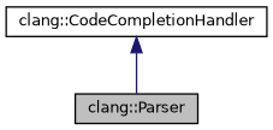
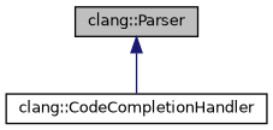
  digraph {
    node [color=black fontname=Helvetica fontsize=10 shape=record]
    n1 [fillcolor=grey75 fontcolor=black height=0.2 label="clang::Parser" style=filled width=0.4]
    n2 [height=0.2 label="clang::CodeCompletionHandler" width=0.4]
-   n2 -> n1 [color=midnightblue dir=back fontname=Helvetica fontsize=10 labelfontname=Helvetica labelfontsize=10 style=solid]
+   n1 -> n2 [color=midnightblue dir=back fontname=Helvetica fontsize=10 labelfontname=Helvetica labelfontsize=10 style=solid]
  }
